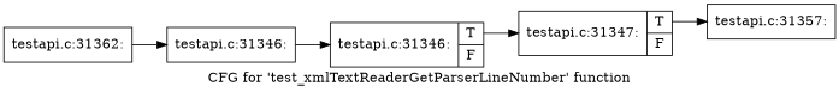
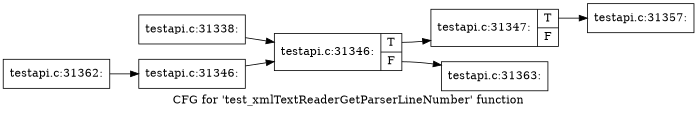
  digraph {
    label="CFG for 'test_xmlTextReaderGetParserLineNumber' function"
    rankdir=LR
    node [shape=record]
+   n1 [label="{testapi.c:31338:}"]
    n2 [label="{testapi.c:31346:|{<s0>T|<s1>F}}"]
    n3 [label="{testapi.c:31347:|{<s0>T|<s1>F}}"]
+   n4 [label="{testapi.c:31363:}"]
    n5 [label="{testapi.c:31357:}"]
    n6 [label="{testapi.c:31362:}"]
    n7 [label="{testapi.c:31346:}"]
+   n1 -> n2
    n2 -> n3 [tailport=s0]
+   n2 -> n4 [tailport=s1]
    n3 -> n5 [tailport=s0]
    n6 -> n7
    n7 -> n2
  }
